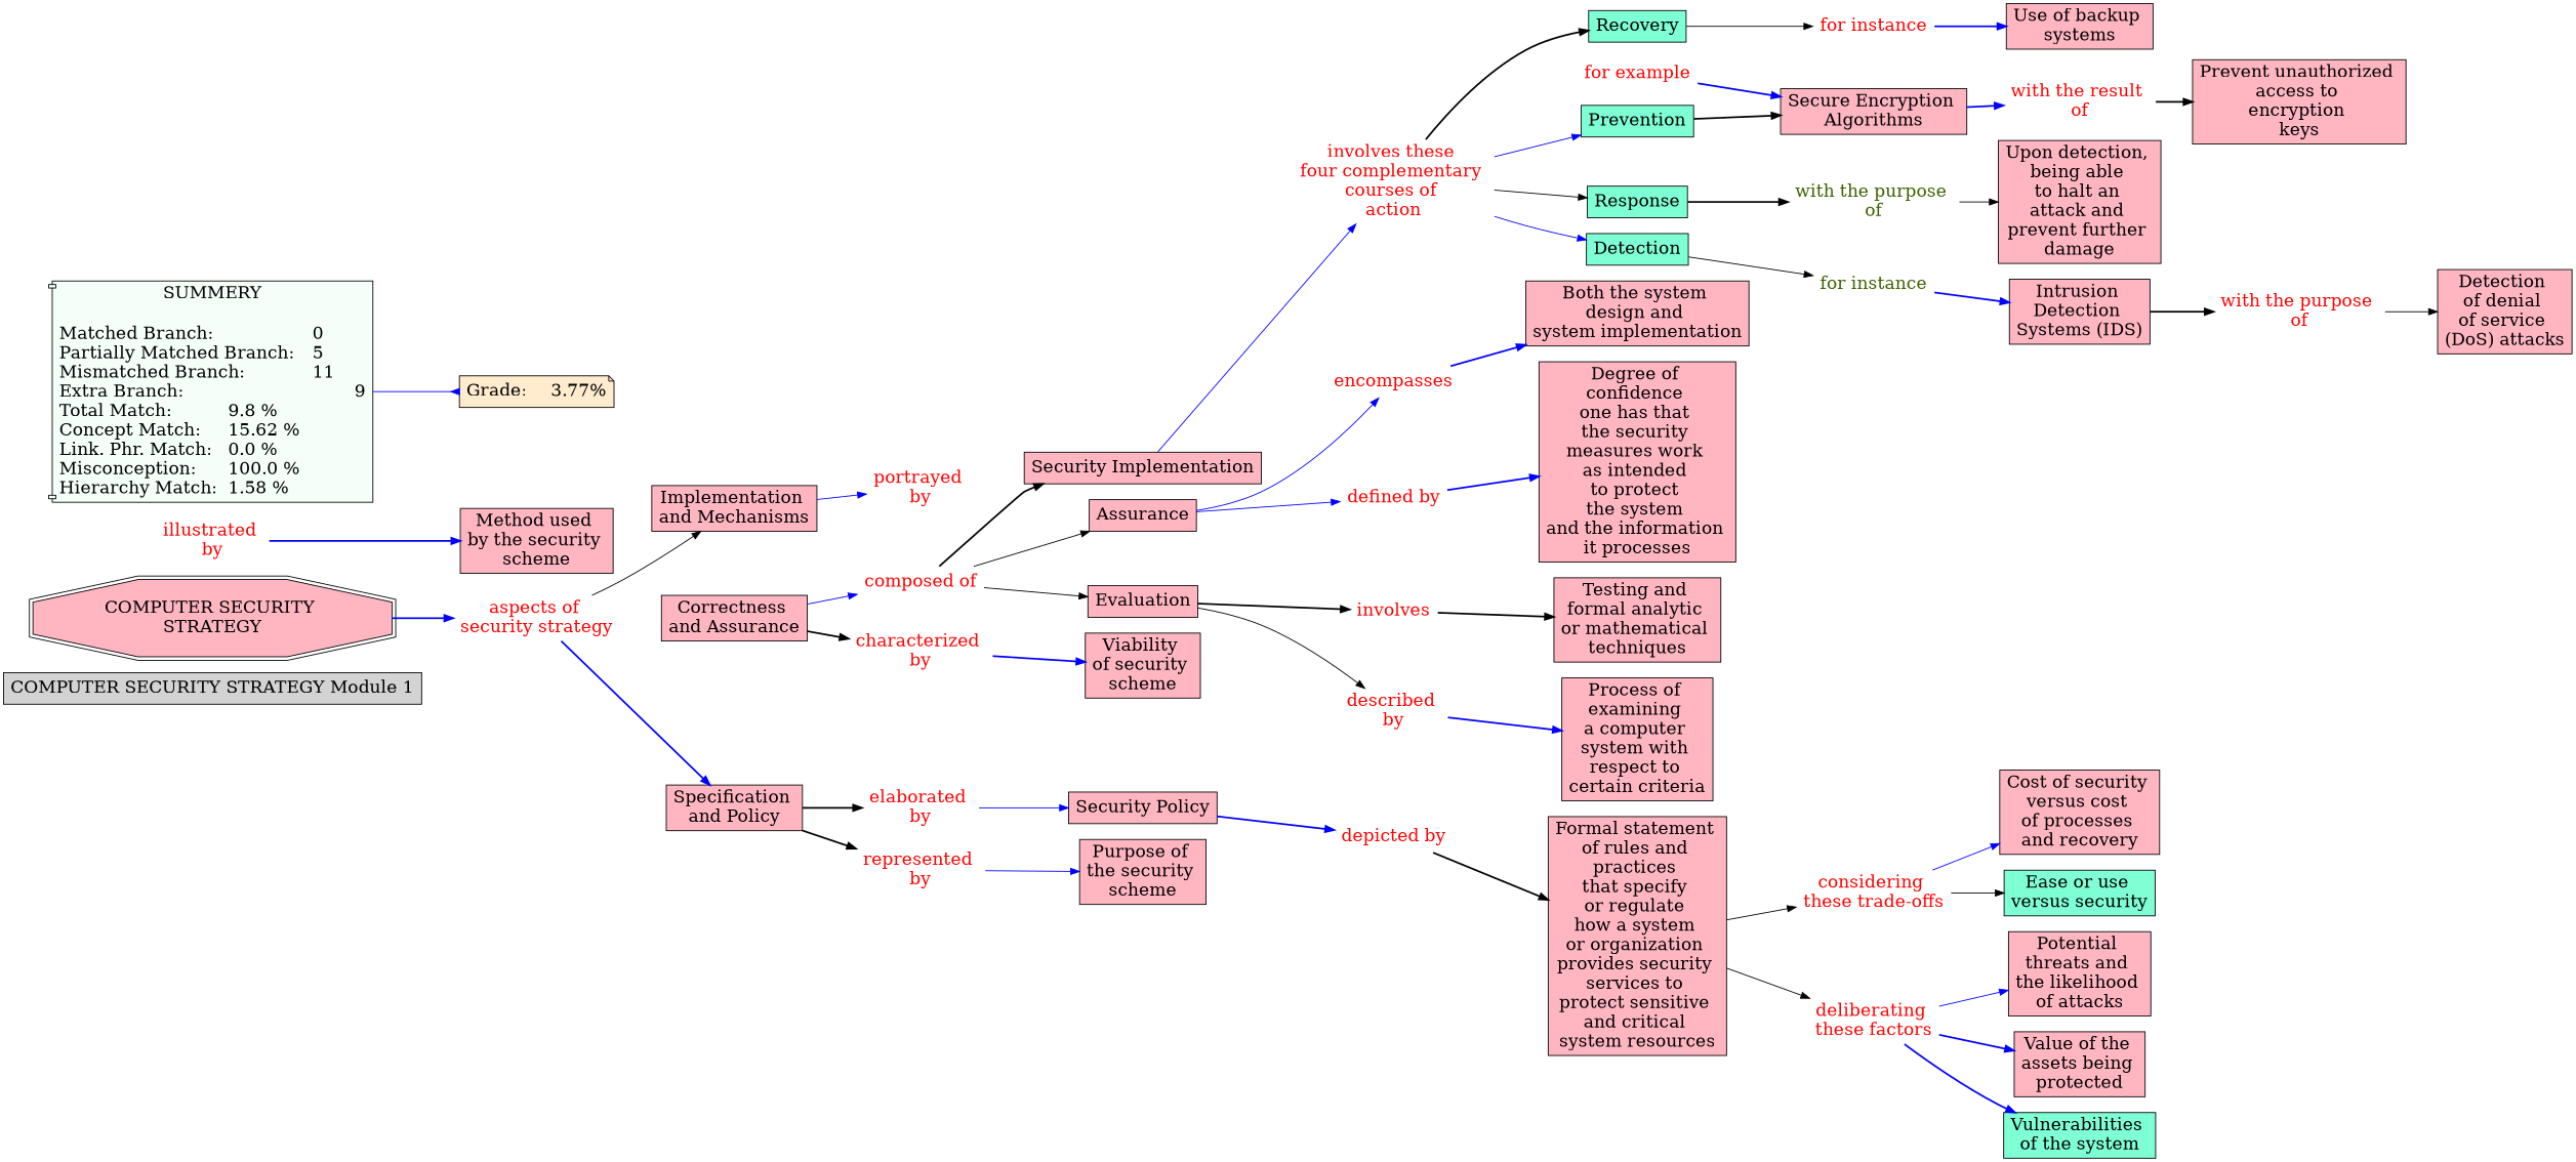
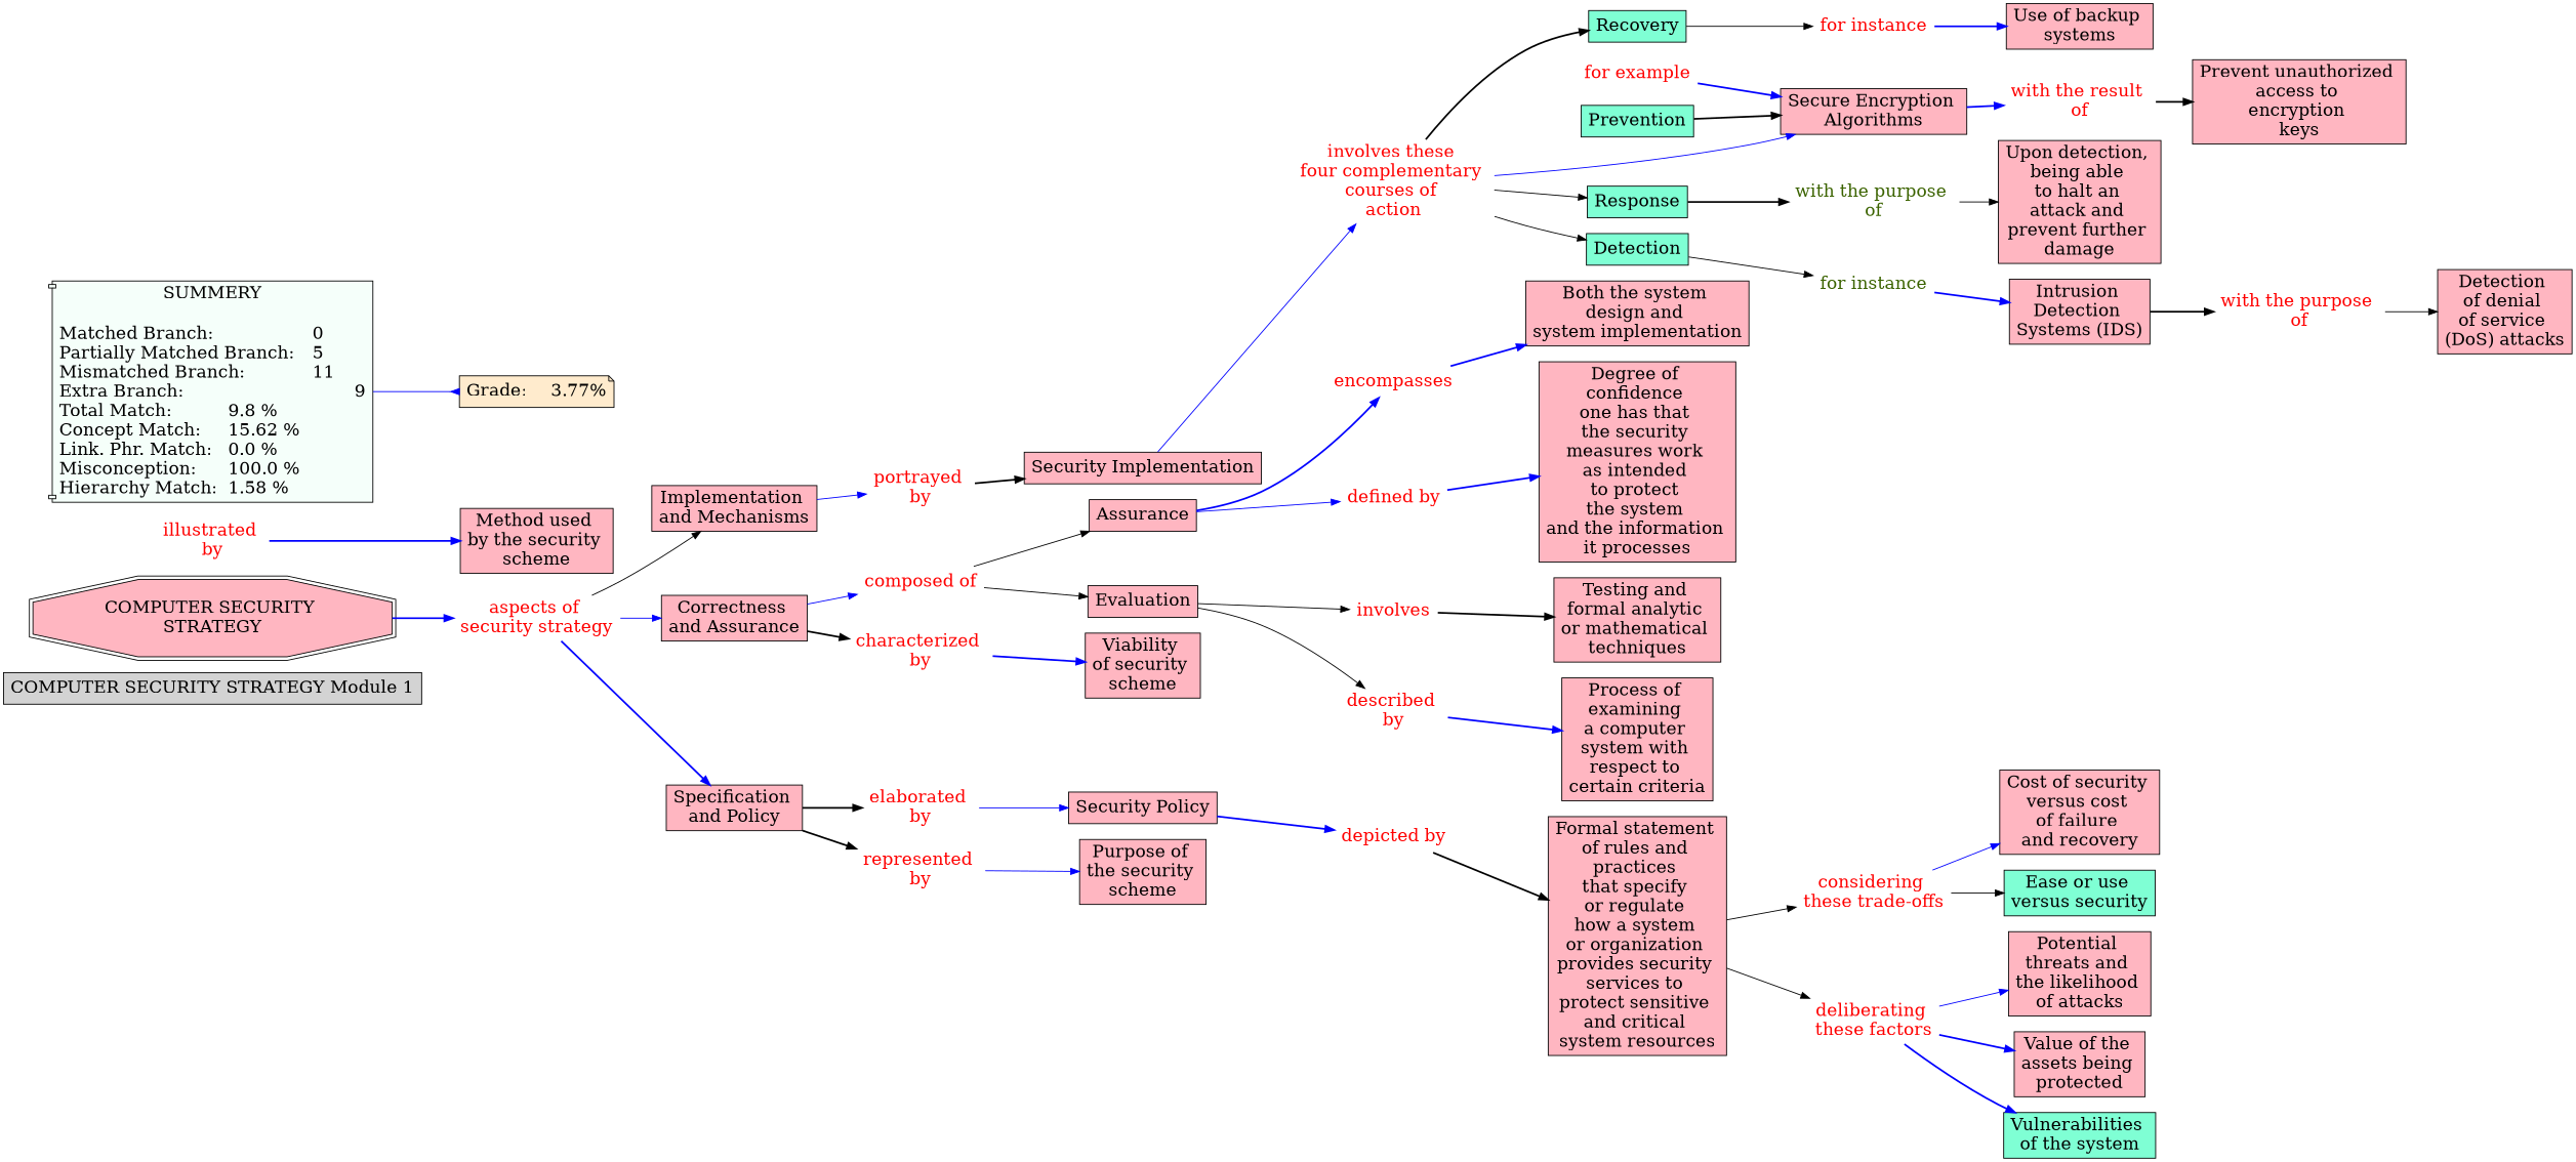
  digraph {
    rankdir=LR
    node [Gsplines=true fontsize=20 shape=rect style=filled fillcolor="#FFB6C1"]
    edge [color=blue constraint=true style=bold]
    n1 [label="COMPUTER SECURITY STRATEGY Module 1" fillcolor=""]
    n2 [fontcolor=red label=encompasses shape=none style="" fillcolor=""]
    n3 [label="Both the system \ndesign and \nsystem implementation\n"]
    n4 [fontcolor=red label="involves these \nfour complementary \ncourses of \naction" shape=none style="" fillcolor=""]
    n5 [fillcolor=aquamarine label=Prevention]
    n6 [fillcolor=aquamarine label=Response]
    n7 [fillcolor=aquamarine label=Detection]
    n8 [fillcolor=aquamarine label=Recovery]
    n9 [label="Secure Encryption \nAlgorithms"]
    n10 [fontcolor="#3B6300" label="with the purpose \nof" shape=none style="" fillcolor=""]
    n11 [fontcolor="#3B6300" label="for instance\n" shape=none style="" fillcolor=""]
    n12 [fontcolor=red label="for instance\n" shape=none style="" fillcolor=""]
    n13 [fontcolor=red label="for example\n" shape=none style="" fillcolor=""]
    n14 [fontcolor=red label="considering \nthese trade-offs\n" shape=none style="" fillcolor=""]
    n15 [fillcolor=aquamarine label="Ease or use \nversus security\n"]
-   n16 [label="Cost of security \nversus cost \nof processes \nand recovery\n"]
+   n16 [label="Cost of security \nversus cost \nof failure \nand recovery\n"]
    n17 [label="Upon detection, \nbeing able \nto halt an \nattack and \nprevent further \ndamage"]
    n18 [label="COMPUTER SECURITY \nSTRATEGY" shape=doubleoctagon]
    n19 [fontcolor=red label="aspects of \nsecurity strategy\n" shape=none style="" fillcolor=""]
    n20 [label="Implementation \nand Mechanisms\n"]
    n21 [label="Correctness \nand Assurance\n"]
    n22 [label="Specification \nand Policy\n"]
    n23 [fontcolor=red label="portrayed \nby" shape=none style="" fillcolor=""]
    n24 [fontcolor=red label="characterized \nby" shape=none style="" fillcolor=""]
    n25 [fontcolor=red label="composed of\n" shape=none style="" fillcolor=""]
    n26 [fontcolor=red label="represented \nby" shape=none style="" fillcolor=""]
    n27 [fontcolor=red label="elaborated \nby" shape=none style="" fillcolor=""]
    n28 [fontcolor=red label="with the result \nof" shape=none style="" fillcolor=""]
    n29 [label="Prevent unauthorized \naccess to \nencryption \nkeys"]
    n30 [fontcolor=red label=involves shape=none style="" fillcolor=""]
    n31 [label="Testing and \nformal analytic \nor mathematical \ntechniques"]
    n32 [fontcolor=red label="illustrated \nby" shape=none style="" fillcolor=""]
    n33 [label="Method used \nby the security \nscheme"]
    n34 [label="Security Implementation\n"]
    n35 [label=Assurance]
    n36 [fontcolor=red label="defined by\n" shape=none style="" fillcolor=""]
    n37 [label="Degree of \nconfidence \none has that \nthe security \nmeasures work \nas intended \nto protect \nthe system \nand the information \nit processes\n"]
    n38 [label="Viability \nof security \nscheme"]
    n39 [label="Formal statement \nof rules and \npractices \nthat specify \nor regulate \nhow a system \nor organization \nprovides security \nservices to \nprotect sensitive \nand critical \nsystem resources\n"]
    n40 [fontcolor=red label="deliberating \nthese factors\n" shape=none style="" fillcolor=""]
    n41 [label="Potential \nthreats and \nthe likelihood \nof attacks\n"]
    n42 [label="Value of the \nassets being \nprotected"]
    n43 [fillcolor=aquamarine label="Vulnerabilities \nof the system\n"]
    n44 [label=Evaluation]
    n45 [fontcolor=red label="described \nby" shape=none style="" fillcolor=""]
    n46 [label="Process of \nexamining \na computer \nsystem with \nrespect to \ncertain criteria\n"]
    n47 [label="Intrusion \nDetection \nSystems (IDS)\n"]
    n48 [fontcolor=red label="with the purpose \nof" shape=none style="" fillcolor=""]
    n49 [label="Detection \nof denial \nof service \n(DoS) attacks\n"]
    n50 [label="Purpose of \nthe security \nscheme"]
    n51 [label="Security Policy\n"]
    n52 [fontcolor=red label="depicted by\n" shape=none style="" fillcolor=""]
    n53 [label="Use of backup \nsystems"]
    n54 [fillcolor="#F5FFFA" label="SUMMERY\n\nMatched Branch:			0\lPartially Matched Branch:	5\lMismatched Branch:		11\lExtra Branch:				9\lTotal Match:		9.8 %\lConcept Match:	15.62 %\lLink. Phr. Match:	0.0 %\lMisconception:	100.0 %\lHierarchy Match:	1.58 %\l" shape=component]
    n55 [fillcolor="#FFEBCD" label="Grade:	3.77%" shape=note]
    n2 -> n3
-   n4 -> n5 [style=solid]
+   n4 -> n9 [style=solid]
    n4 -> n6 [color=black style=solid]
-   n4 -> n7 [style=solid]
+   n4 -> n7 [color=black style=solid]
    n4 -> n8 [color=black]
    n5 -> n9 [color=black]
    n6 -> n10 [color=black]
    n7 -> n11 [color=black style=solid]
    n8 -> n12 [color=black style=solid]
    n9 -> n28
    n10 -> n17 [color=black style=solid]
    n11 -> n47
    n12 -> n53
    n13 -> n9
    n14 -> n15 [color=black style=solid]
    n14 -> n16 [style=solid]
    n18 -> n19
    n19 -> n20 [color=black style=solid]
+   n19 -> n21 [style=solid]
    n19 -> n22
    n20 -> n23 [style=solid]
    n21 -> n24 [color=black]
    n21 -> n25 [style=solid]
    n22 -> n26 [color=black]
    n22 -> n27 [color=black]
-   n25 -> n34 [color=black]
+   n23 -> n34 [color=black]
    n24 -> n38
    n25 -> n35 [color=black style=solid]
    n25 -> n44 [color=black style=solid]
    n26 -> n50 [style=solid]
    n27 -> n51 [style=solid]
    n28 -> n29 [color=black]
    n30 -> n31 [color=black]
    n32 -> n33
    n34 -> n4 [style=solid]
-   n35 -> n2 [style=solid]
+   n35 -> n2
    n35 -> n36 [style=solid]
    n36 -> n37
    n39 -> n14 [color=black style=solid]
    n39 -> n40 [color=black style=solid]
    n40 -> n41 [style=solid]
    n40 -> n42
    n40 -> n43
-   n44 -> n30 [color=black]
+   n44 -> n30 [color=black style=solid]
    n44 -> n45 [color=black style=solid]
    n45 -> n46
    n47 -> n48 [color=black]
    n48 -> n49 [color=black style=solid]
    n51 -> n52
    n52 -> n39 [color=black]
    n54 -> n55 [arrowhead=inv style=solid]
  }
